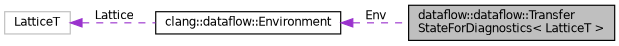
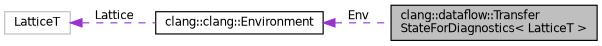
  digraph {
    rankdir=LR
    node [color=black fontname=Helvetica fontsize=10 shape=record]
    edge [color=darkorchid3 dir=back fontname=Helvetica fontsize=10 labelfontname=Helvetica labelfontsize=10 style=dashed]
-   n1 [fillcolor=grey75 fontcolor=black height=0.2 label="dataflow::dataflow::Transfer\lStateForDiagnostics\< LatticeT \>" style=filled width=0.4]
+   n1 [fillcolor=grey75 fontcolor=black height=0.2 label="clang::dataflow::Transfer\lStateForDiagnostics\< LatticeT \>" style=filled width=0.4]
    n2 [color=grey75 height=0.2 label=LatticeT width=0.4]
-   n3 [height=0.2 label="clang::dataflow::Environment" width=0.4]
+   n3 [height=0.2 label="clang::clang::Environment" width=0.4]
    n2 -> n3 [label=" Lattice"]
    n3 -> n1 [label=" Env"]
  }
